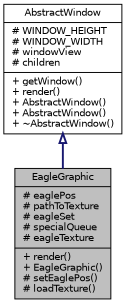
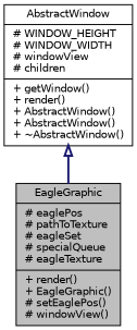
  digraph {
    node [color=black fontname=Helvetica fontsize=10 shape=record]
-   n1 [fillcolor=grey75 fontcolor=black height=0.2 label="{EagleGraphic\n|# eaglePos\l# pathToTexture\l# eagleSet\l# specialQueue\l# eagleTexture\l|+ render()\l+ EagleGraphic()\l# setEaglePos()\l# loadTexture()\l}" style=filled width=0.4]
+   n1 [fillcolor=grey75 fontcolor=black height=0.2 label="{EagleGraphic\n|# eaglePos\l# pathToTexture\l# eagleSet\l# specialQueue\l# eagleTexture\l|+ render()\l+ EagleGraphic()\l# setEaglePos()\l# windowView()\l}" style=filled width=0.4]
    n2 [height=0.2 label="{AbstractWindow\n|# WINDOW_HEIGHT\l# WINDOW_WIDTH\l# windowView\l# children\l|+ getWindow()\l+ render()\l+ AbstractWindow()\l+ AbstractWindow()\l+ ~AbstractWindow()\l}" width=0.4]
    n2 -> n1 [arrowtail=onormal color=midnightblue dir=back fontname=Helvetica fontsize=10 labelfontname=Helvetica labelfontsize=10 style=bold]
  }
